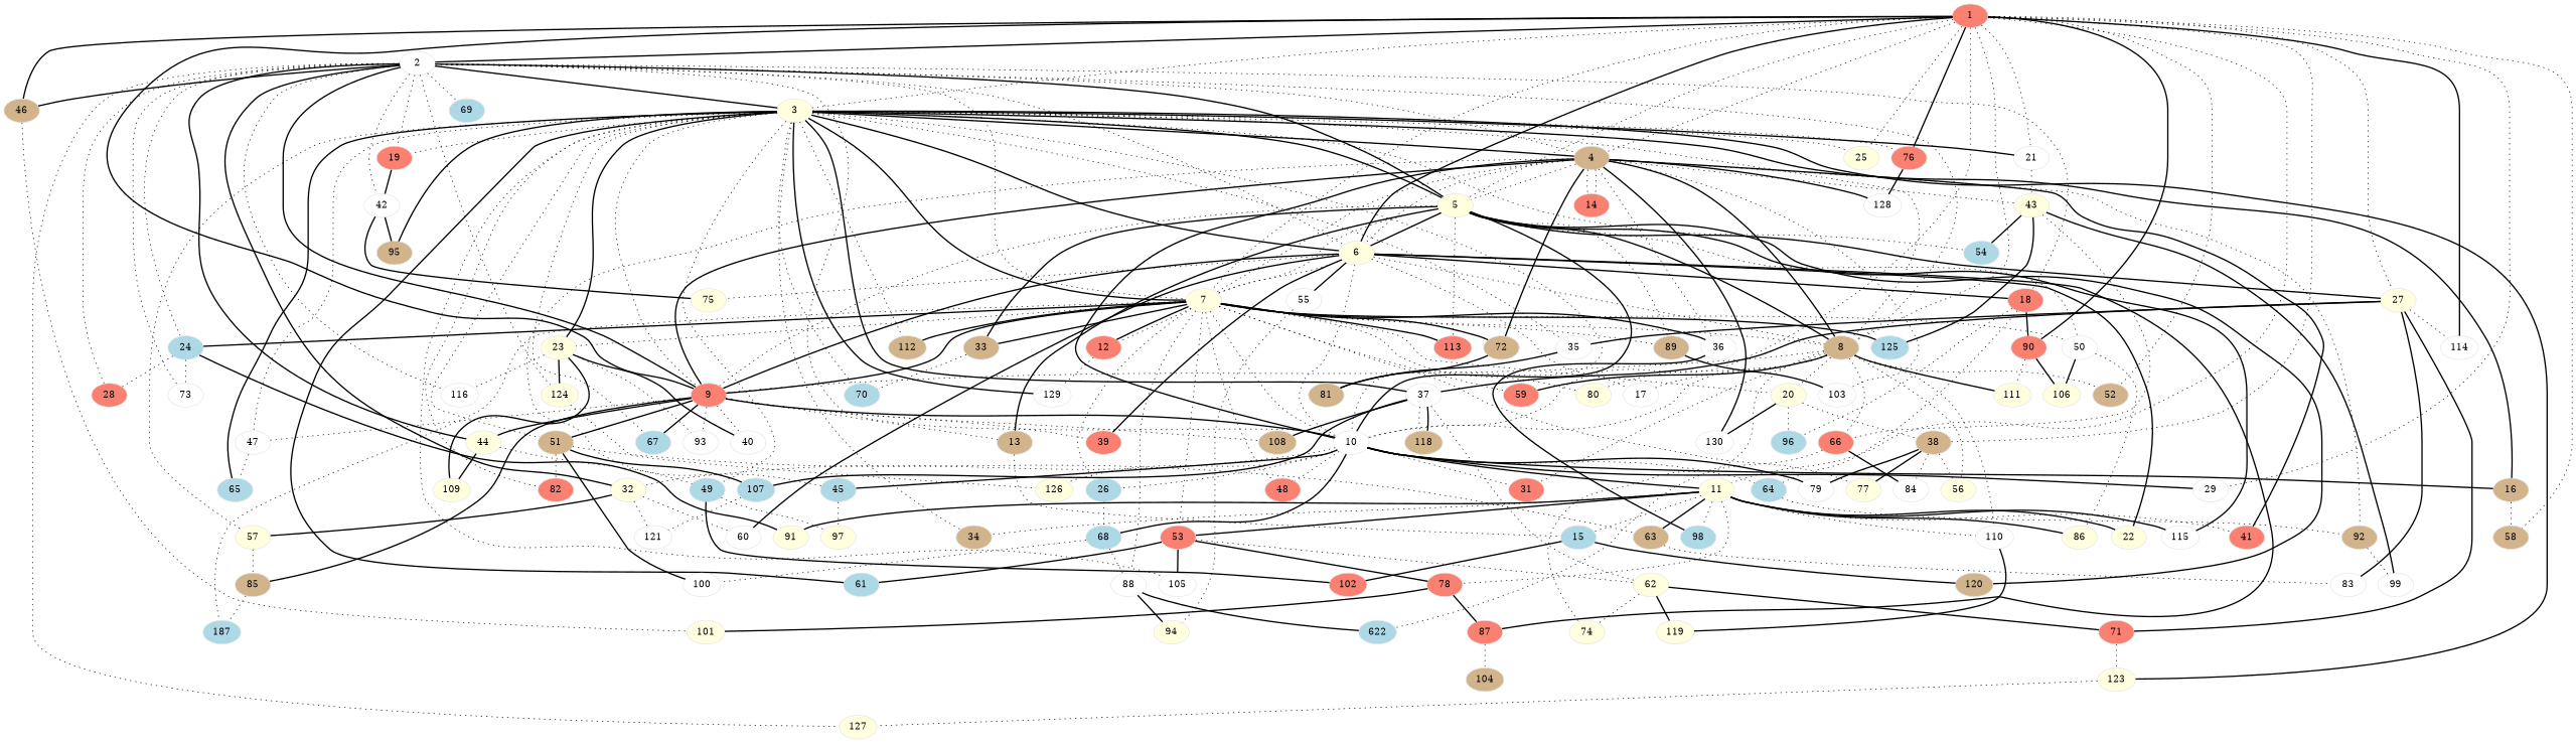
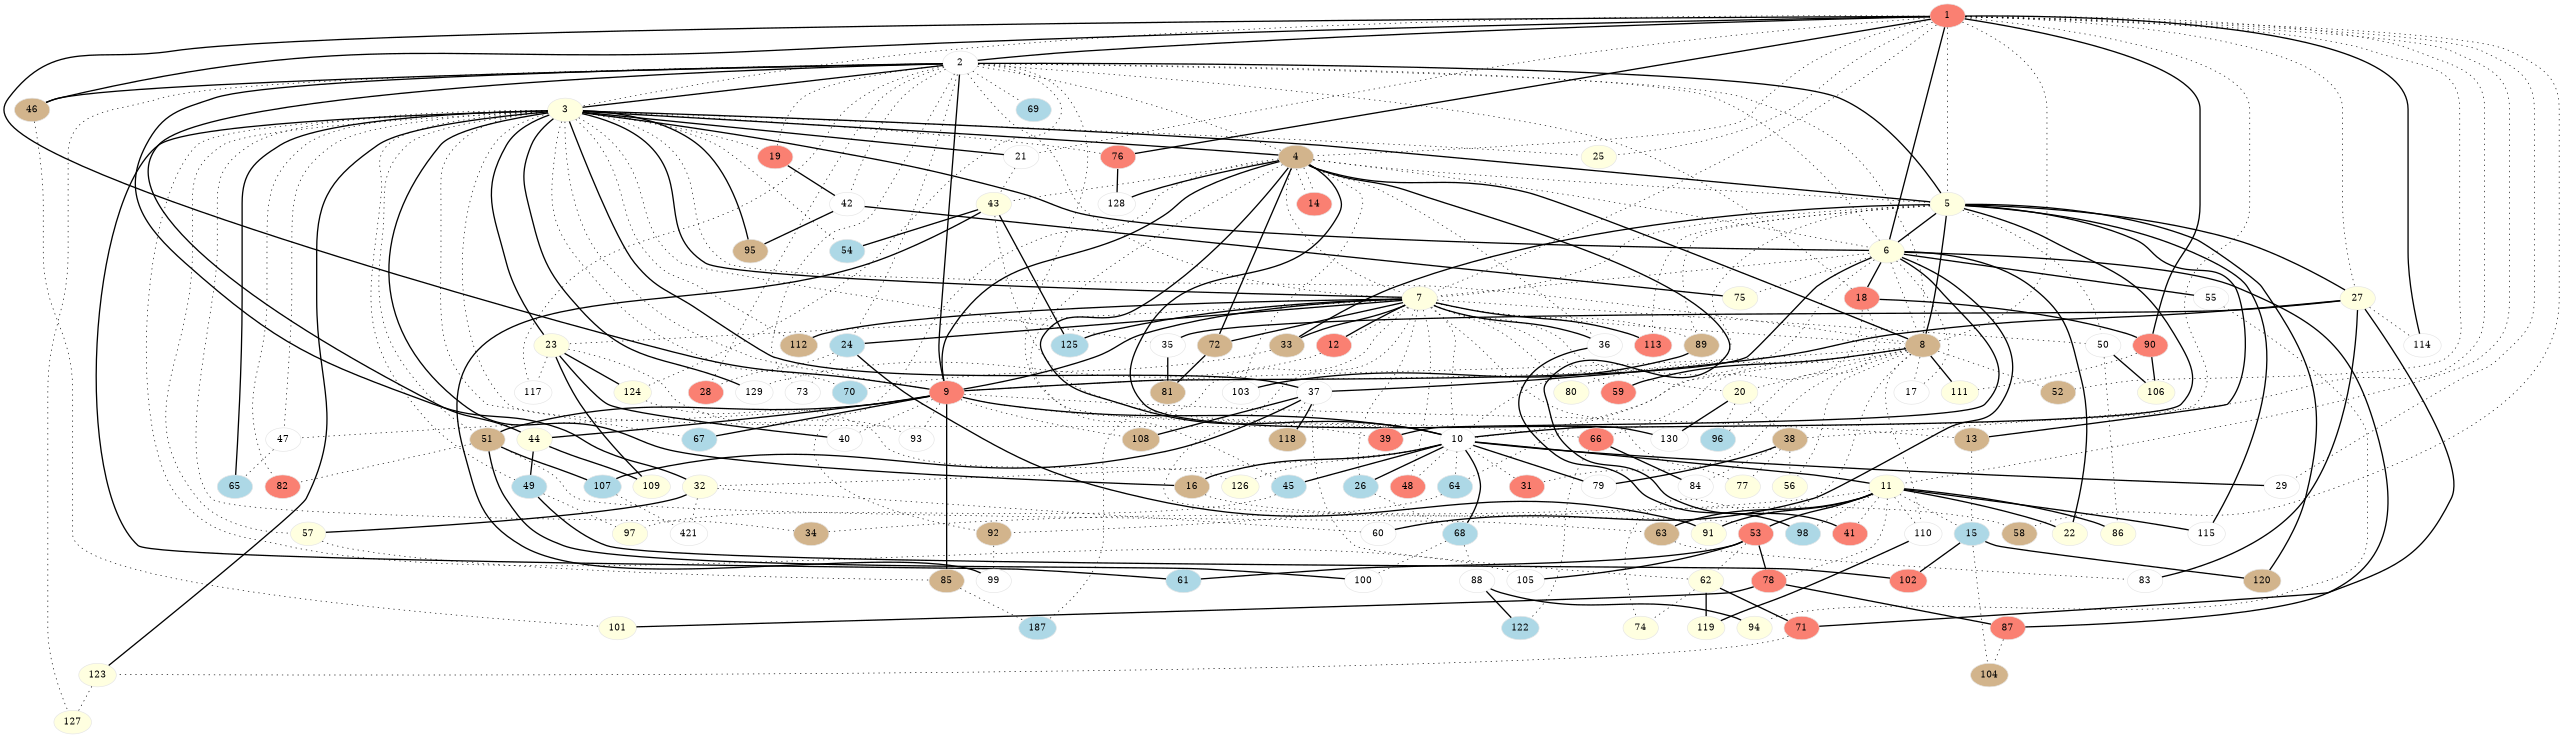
  graph {
    node [color=gray90 fillcolor=lightyellow style=filled]
    edge [style=dotted]
    1 [fillcolor=salmon]
    2 [fillcolor=white]
    3
    4 [fillcolor=tan]
    5
    6
    7
    8 [fillcolor=tan]
    9 [fillcolor=salmon]
    10 [fillcolor=white]
    11
    21 [fillcolor=white]
    25
    27
    29 [fillcolor=white]
    38 [fillcolor=tan]
    46 [fillcolor=tan]
    52 [fillcolor=tan]
    58 [fillcolor=tan]
    76 [fillcolor=salmon]
    90 [fillcolor=salmon]
    114 [fillcolor=white]
    18 [fillcolor=salmon]
    19 [fillcolor=salmon]
    24 [fillcolor=lightblue]
    28 [fillcolor=salmon]
    32
    42 [fillcolor=white]
    44
    69 [fillcolor=lightblue]
    73 [fillcolor=white]
-   116 [fillcolor=white]
+   116 [fillcolor=white label=117]
    124
    127
    16 [fillcolor=tan]
    23
    34 [fillcolor=tan]
    35 [fillcolor=white]
    37 [fillcolor=white]
    47 [fillcolor=white]
    49 [fillcolor=lightblue]
    51 [fillcolor=tan]
    54 [fillcolor=lightblue]
    57
    61 [fillcolor=lightblue]
    65 [fillcolor=lightblue]
    67 [fillcolor=lightblue]
    70 [fillcolor=lightblue]
    82 [fillcolor=salmon]
    95 [fillcolor=tan]
    105 [fillcolor=white]
    112 [fillcolor=tan]
    123
    129 [fillcolor=white]
    14 [fillcolor=salmon]
    36 [fillcolor=white]
    41 [fillcolor=salmon]
    43
    45 [fillcolor=lightblue]
    72 [fillcolor=tan]
    92 [fillcolor=tan]
    103 [fillcolor=white]
    128 [fillcolor=white]
    130 [fillcolor=white]
    13 [fillcolor=tan]
    33 [fillcolor=tan]
    50 [fillcolor=white]
    89 [fillcolor=tan]
    113 [fillcolor=salmon]
    115 [fillcolor=white]
    120 [fillcolor=tan]
    17 [fillcolor=white]
    22
    39 [fillcolor=salmon]
    55 [fillcolor=white]
    60 [fillcolor=white]
    75
    87 [fillcolor=salmon]
    12 [fillcolor=salmon]
    20
    26 [fillcolor=lightblue]
    48 [fillcolor=salmon]
    53 [fillcolor=salmon]
    59 [fillcolor=salmon]
    77
    80
    88 [fillcolor=white]
    n88 [fillcolor=lightblue label=187]
    125 [fillcolor=lightblue]
    31 [fillcolor=salmon]
    56
    66 [fillcolor=salmon]
    74
    110 [fillcolor=white]
    111
    40 [fillcolor=white]
    85 [fillcolor=tan]
    93 [fillcolor=white]
    108 [fillcolor=tan]
    64 [fillcolor=lightblue]
    68 [fillcolor=lightblue]
    79 [fillcolor=white]
    126
    15 [fillcolor=lightblue]
    63 [fillcolor=tan]
    78 [fillcolor=salmon]
    86
    91
    98 [fillcolor=lightblue]
    71 [fillcolor=salmon]
    83 [fillcolor=white]
    84 [fillcolor=white]
    101
    106
    96 [fillcolor=lightblue]
-   121 [fillcolor=white]
+   121 [fillcolor=white label=421]
    109
    81 [fillcolor=tan]
    62
    107 [fillcolor=lightblue]
    118 [fillcolor=tan]
    102 [fillcolor=salmon]
    97
    100 [fillcolor=white]
    99 [fillcolor=white]
    94
    104 [fillcolor=tan]
-   122 [fillcolor=lightblue label=622]
+   122 [fillcolor=lightblue]
    119
    1 -- 2 [style=bold]
    1 -- 3
    1 -- 4
    1 -- 5
    1 -- 6 [style=bold]
    1 -- 7
    1 -- 8
    1 -- 9 [style=bold]
    1 -- 10
    1 -- 11
    1 -- 21
    1 -- 25
    1 -- 27
    1 -- 29
    1 -- 38
    1 -- 46 [style=bold]
    1 -- 52
    1 -- 58
    1 -- 76 [style=bold]
    1 -- 90 [style=bold]
    1 -- 114 [style=bold]
    2 -- 3 [style=bold]
    2 -- 4
    2 -- 5 [style=bold]
    2 -- 6
    2 -- 7
    2 -- 8
    2 -- 9 [style=bold]
    2 -- 10
    2 -- 46 [style=bold]
    2 -- 18
    2 -- 19
    2 -- 24
    2 -- 28
    2 -- 32 [style=bold]
    2 -- 42
    2 -- 44 [style=bold]
    2 -- 69
    2 -- 73
    2 -- 116
    2 -- 124
    2 -- 127
    3 -- 4 [style=bold]
    3 -- 5 [style=bold]
    3 -- 6 [style=bold]
    3 -- 7 [style=bold]
    3 -- 8
    3 -- 9
    3 -- 10
    3 -- 21 [style=bold]
    3 -- 25
    3 -- 76
    3 -- 19
    3 -- 16 [style=bold]
    3 -- 23 [style=bold]
    3 -- 34
    3 -- 35
    3 -- 37 [style=bold]
    3 -- 47
    3 -- 49
    3 -- 51
    3 -- 54
    3 -- 57
    3 -- 61 [style=bold]
    3 -- 65 [style=bold]
    3 -- 67
    3 -- 70
    3 -- 82
    3 -- 95 [style=bold]
    3 -- 105
    3 -- 112
    3 -- 123 [style=bold]
    3 -- 129 [style=bold]
    4 -- 5
    4 -- 6
    4 -- 7
    4 -- 8 [style=bold]
    4 -- 9 [style=bold]
    4 -- 10 [style=bold]
    4 -- 14
    4 -- 14
    4 -- 36
    4 -- 41 [style=bold]
    4 -- 43
    4 -- 45
    4 -- 72 [style=bold]
    4 -- 92
    4 -- 103
    4 -- 128 [style=bold]
    4 -- 130 [style=bold]
    5 -- 6 [style=bold]
    5 -- 7
    5 -- 8 [style=bold]
    5 -- 9
    5 -- 10 [style=bold]
    5 -- 27 [style=bold]
    5 -- 13 [style=bold]
    5 -- 33 [style=bold]
    5 -- 50
    5 -- 89
    5 -- 113
    5 -- 115 [style=bold]
    5 -- 120 [style=bold]
    6 -- 7
    6 -- 8
    6 -- 9 [style=bold]
    6 -- 10
    6 -- 18 [style=bold]
    6 -- 17
    6 -- 22 [style=bold]
    6 -- 39 [style=bold]
    6 -- 55 [style=bold]
    6 -- 60 [style=bold]
    6 -- 75
    6 -- 87 [style=bold]
    7 -- 8
    7 -- 9 [style=bold]
    7 -- 10
    7 -- 24 [style=bold]
    7 -- 23
    7 -- 112 [style=bold]
    7 -- 36 [style=bold]
    7 -- 72 [style=bold]
    7 -- 33 [style=bold]
    7 -- 50
    7 -- 89
    7 -- 113 [style=bold]
    7 -- 12 [style=bold]
    7 -- 12
    7 -- 20
    7 -- 26
    7 -- 48
    7 -- 53
    7 -- 59
    7 -- 77
    7 -- 80
-   7 -- 88
    7 -- n88
    7 -- 125 [style=bold]
    8 -- 9
    8 -- 10
    8 -- 52
    8 -- 17
    8 -- 20
    8 -- 59 [style=bold]
    8 -- 80
    8 -- 31
    8 -- 56
    8 -- 66
    8 -- 74
    8 -- 110
    8 -- 111 [style=bold]
    9 -- 10 [style=bold]
    9 -- 44 [style=bold]
    9 -- 47
    9 -- 51 [style=bold]
    9 -- 67 [style=bold]
    9 -- 13
    9 -- 39
    9 -- 40
    9 -- 85 [style=bold]
    9 -- 93
    9 -- 108
    10 -- 11 [style=bold]
    10 -- 29 [style=bold]
    10 -- 32
    10 -- 16 [style=bold]
    10 -- 45 [style=bold]
-   10 -- 26
+   10 -- 26 [style=bold]
    10 -- 48
    10 -- 31
    10 -- 64
    10 -- 68 [style=bold]
    10 -- 79 [style=bold]
    10 -- 126
    11 -- 34
    11 -- 41
    11 -- 115 [style=bold]
    11 -- 22 [style=bold]
    11 -- 53 [style=bold]
    11 -- 110
    11 -- 15
    11 -- 63 [style=bold]
    11 -- 78
    11 -- 86 [style=bold]
    11 -- 91 [style=bold]
    11 -- 98
    21 -- 43
    27 -- 114
    27 -- 35 [style=bold]
    27 -- 37 [style=bold]
    27 -- 71 [style=bold]
    27 -- 83 [style=bold]
-   38 -- 77 [style=bold]
+   38 -- 77
    38 -- 56
    38 -- 79 [style=bold]
    38 -- 84
    46 -- 101
    76 -- 128 [style=bold]
    90 -- 111
    90 -- 106 [style=bold]
    18 -- 90 [style=bold]
    18 -- 64
    18 -- 96
    19 -- 42 [style=bold]
    24 -- 28
    24 -- 73
    24 -- 91 [style=bold]
    32 -- 57 [style=bold]
    32 -- 60
    32 -- 121
    42 -- 95 [style=bold]
    42 -- 75 [style=bold]
-   44 -- 49
+   44 -- 49 [style=bold]
    44 -- 109 [style=bold]
    124 -- 126
    16 -- 58
    23 -- 116
    23 -- 124 [style=bold]
    23 -- 40 [style=bold]
    23 -- 93
    23 -- 109 [style=bold]
    35 -- 81 [style=bold]
    37 -- 108 [style=bold]
    37 -- 62
    37 -- 107 [style=bold]
    37 -- 118
    37 -- 118 [style=bold]
    47 -- 65
    49 -- 102 [style=bold]
    49 -- 97
    51 -- 82
    51 -- 63
    51 -- 107 [style=bold]
    51 -- 100 [style=bold]
    57 -- 85
    123 -- 127
    36 -- 98 [style=bold]
    43 -- 54 [style=bold]
    43 -- 125 [style=bold]
    43 -- 66
    43 -- 99 [style=bold]
    45 -- 97
    72 -- 81 [style=bold]
    92 -- 99
    13 -- 15
    33 -- 70
    50 -- 86
    50 -- 106 [style=bold]
    89 -- 103 [style=bold]
    55 -- 94
    87 -- 104
    12 -- 129
    20 -- 38
    20 -- 130 [style=bold]
    20 -- 96
    26 -- 68
    53 -- 61 [style=bold]
    53 -- 105 [style=bold]
    53 -- 78 [style=bold]
    53 -- 62
    88 -- 94 [style=bold]
    88 -- 122 [style=bold]
    66 -- 84 [style=bold]
    66 -- 122
    110 -- 119 [style=bold]
    85 -- n88
    64 -- 92
    68 -- 88
    68 -- 100
    15 -- 120 [style=bold]
    15 -- 102 [style=bold]
+   15 -- 104
    63 -- 83
    78 -- 87 [style=bold]
    78 -- 101 [style=bold]
    71 -- 123
    62 -- 74
    62 -- 71 [style=bold]
    62 -- 119 [style=bold]
    107 -- 121
  }
